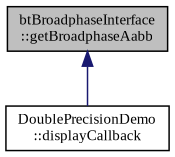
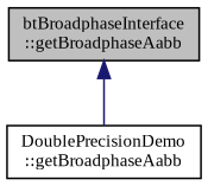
  digraph {
    rankdir=TB
    fontname="Liberation Serif"
    node [color=black fontname="Liberation Serif" fontsize=10 shape=record style=filled]
    n1 [fillcolor=grey75 fontcolor=black height=0.2 label="btBroadphaseInterface\l::getBroadphaseAabb" width=0.4]
-   n2 [fillcolor=white height=0.2 label="DoublePrecisionDemo\l::displayCallback" width=0.4]
+   n2 [fillcolor=white height=0.2 label="DoublePrecisionDemo\l::getBroadphaseAabb" width=0.4]
    n1 -> n2 [color=midnightblue dir=back fontname="Liberation Serif" fontsize=10 labelfontname=Helvetica labelfontsize=10 style=solid]
  }
